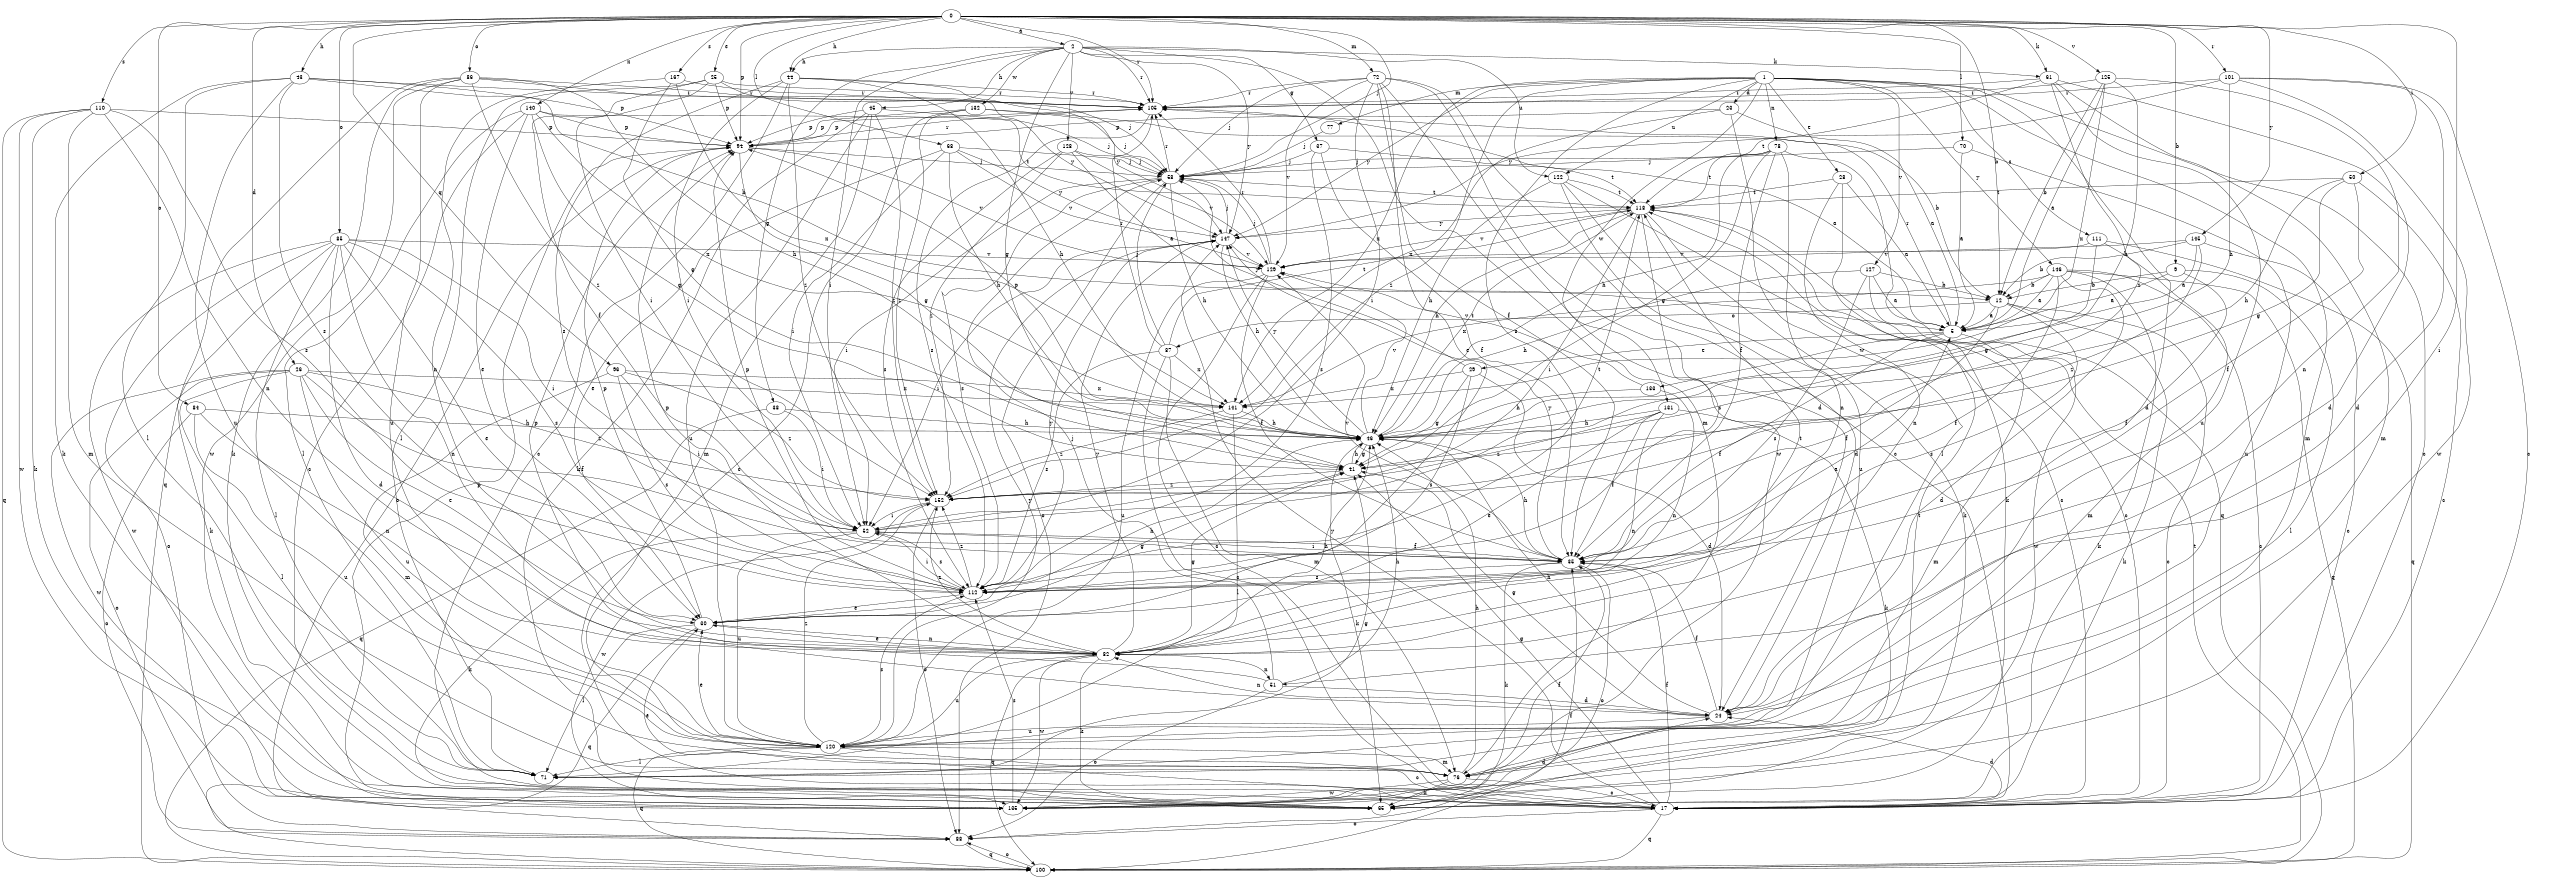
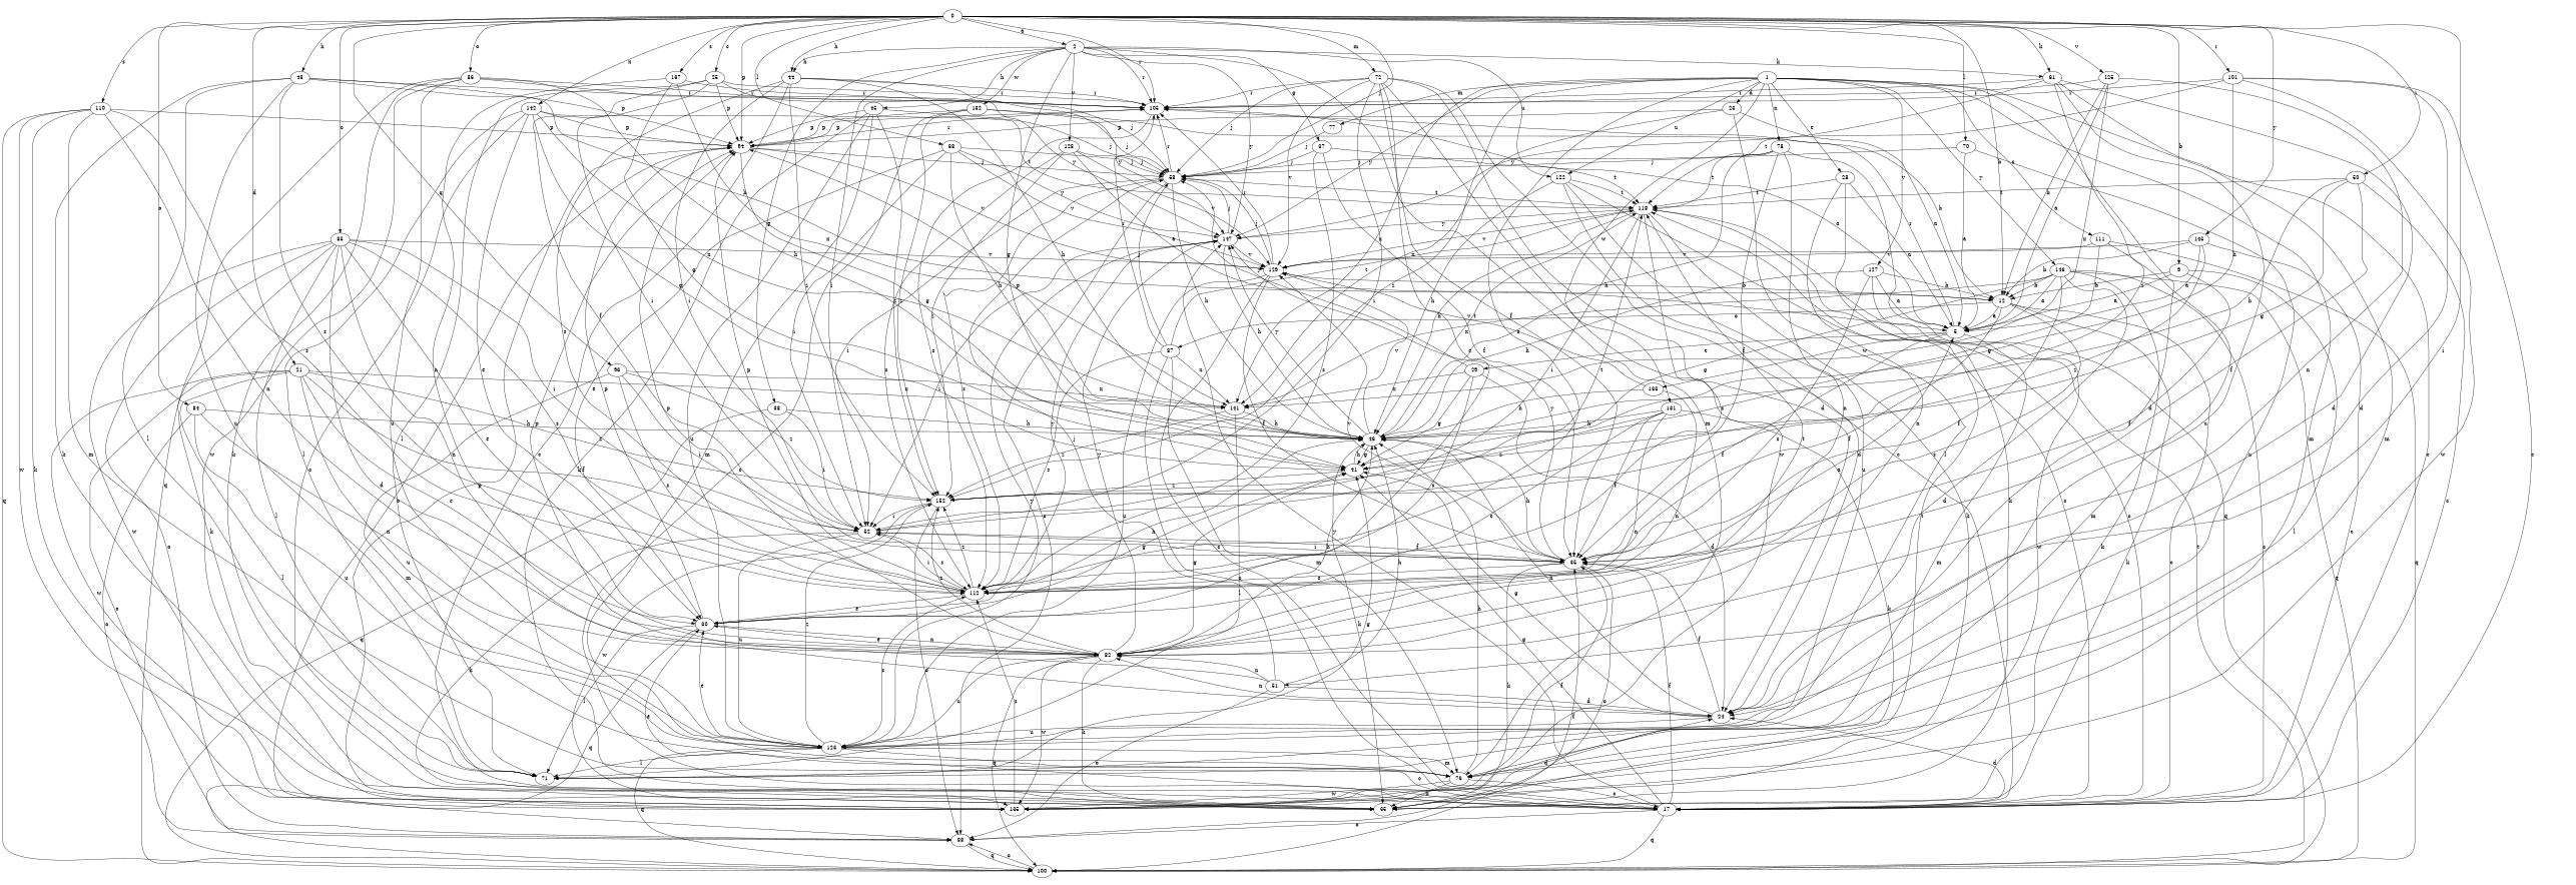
  strict digraph {
    0
    2
    9
    12
-   21 [label=26]
+   21
    25
    43
    44
    50
    51
    58
    61
    68
    70
    72
    84
    85
    86
    94
    96
    101
    105
    n23 [label=167]
    110
    125
-   140
+   140 [label=142]
    145
    76
    122
    147
    37
    38
    41
    45
    52
    128
    132
    5
    35
    71
    17
    112
    65
    87
    141
    152
    30
    88
-   123 [label=120]
+   123
    135
    46
    118
    24
    82
    129
    100
    1
    23
    28
    n60 [label=77]
    78
    111
    127
    131
    146
    29
    133
    0 -> 2 [label=a]
    0 -> 9 [label=b]
    0 -> 12 [label=b]
    0 -> 21 [label=d]
    0 -> 25 [label=e]
    0 -> 43 [label=h]
    0 -> 44 [label=h]
    0 -> 50 [label=i]
    0 -> 51 [label=i]
    0 -> 58 [label=j]
    0 -> 61 [label=k]
    0 -> 68 [label=l]
    0 -> 70 [label=l]
    0 -> 72 [label=m]
    0 -> 84 [label=o]
    0 -> 85 [label=o]
    0 -> 86 [label=o]
    0 -> 94 [label=p]
    0 -> 96 [label=q]
    0 -> 101 [label=r]
    0 -> 105 [label=r]
    0 -> n23 [label=s]
    0 -> 110 [label=s]
    0 -> 125 [label=v]
    0 -> 140 [label=x]
    0 -> 145 [label=y]
    2 -> 44 [label=h]
    2 -> 61 [label=k]
    2 -> 105 [label=r]
    2 -> 76 [label=m]
    2 -> 122 [label=u]
    2 -> 147 [label=y]
    2 -> 37 [label=g]
    2 -> 38 [label=g]
    2 -> 41 [label=g]
    2 -> 45 [label=h]
    2 -> 52 [label=i]
    2 -> 128 [label=v]
    2 -> 132 [label=w]
    9 -> 12 [label=b]
    9 -> 5 [label=a]
    9 -> 35 [label=f]
    9 -> 71 [label=l]
    12 -> 5 [label=a]
    12 -> 35 [label=f]
    12 -> 17 [label=c]
    12 -> 112 [label=s]
    12 -> 65 [label=k]
    12 -> 87 [label=o]
    21 -> 35 [label=f]
    21 -> 71 [label=l]
    21 -> 141 [label=x]
    21 -> 152 [label=z]
    21 -> 30 [label=e]
    21 -> 88 [label=o]
    21 -> 123 [label=u]
    21 -> 135 [label=w]
    25 -> 58 [label=j]
    25 -> 94 [label=p]
    25 -> 105 [label=r]
    25 -> 52 [label=i]
    25 -> 35 [label=f]
    25 -> 71 [label=l]
    43 -> 12 [label=b]
    43 -> 94 [label=p]
    43 -> 105 [label=r]
    43 -> 71 [label=l]
    43 -> 112 [label=s]
    43 -> 65 [label=k]
    43 -> 123 [label=u]
    44 -> 105 [label=r]
    44 -> 147 [label=y]
    44 -> 52 [label=i]
    44 -> 17 [label=c]
    44 -> 112 [label=s]
    44 -> 152 [label=z]
    44 -> 46 [label=h]
    50 -> 41 [label=g]
    50 -> 35 [label=f]
    50 -> 17 [label=c]
    50 -> 46 [label=h]
    50 -> 118 [label=t]
    51 -> 58 [label=j]
    51 -> 94 [label=p]
    51 -> 88 [label=o]
    51 -> 46 [label=h]
    51 -> 24 [label=d]
-   82 -> 51 [label=n]
+   51 -> 82 [label=n]
    58 -> 105 [label=r]
    58 -> 52 [label=i]
    58 -> 112 [label=s]
    58 -> 88 [label=o]
    58 -> 46 [label=h]
    58 -> 118 [label=t]
    61 -> 105 [label=r]
    61 -> 76 [label=m]
    61 -> 147 [label=y]
    61 -> 152 [label=z]
    61 -> 123 [label=u]
    61 -> 24 [label=d]
    68 -> 58 [label=j]
    68 -> 147 [label=y]
    68 -> 52 [label=i]
    68 -> 30 [label=e]
    68 -> 46 [label=h]
    68 -> 129 [label=v]
    70 -> 58 [label=j]
    70 -> 5 [label=a]
    70 -> 123 [label=u]
    72 -> 58 [label=j]
    72 -> 105 [label=r]
    72 -> 52 [label=i]
    72 -> 35 [label=f]
    72 -> 17 [label=c]
    72 -> 30 [label=e]
    72 -> 135 [label=w]
    72 -> 24 [label=d]
    72 -> 129 [label=v]
    84 -> 88 [label=o]
    84 -> 123 [label=u]
    84 -> 46 [label=h]
    84 -> 82 [label=n]
    85 -> 52 [label=i]
    85 -> 71 [label=l]
    85 -> 112 [label=s]
    85 -> 65 [label=k]
    85 -> 30 [label=e]
    85 -> 88 [label=o]
    85 -> 135 [label=w]
    85 -> 24 [label=d]
    85 -> 82 [label=n]
    85 -> 129 [label=v]
    86 -> 105 [label=r]
    86 -> 147 [label=y]
    86 -> 65 [label=k]
-   86 -> 152 [label=z]
    86 -> 123 [label=u]
    86 -> 135 [label=w]
    86 -> 46 [label=h]
    86 -> 100 [label=q]
    94 -> 58 [label=j]
    94 -> 105 [label=r]
    94 -> 41 [label=g]
    94 -> 88 [label=o]
    94 -> 129 [label=v]
    96 -> 76 [label=m]
    96 -> 52 [label=i]
    96 -> 112 [label=s]
    96 -> 141 [label=x]
    96 -> 152 [label=z]
    101 -> 105 [label=r]
    101 -> 17 [label=c]
    101 -> 135 [label=w]
    101 -> 46 [label=h]
    101 -> 118 [label=t]
    101 -> 24 [label=d]
    105 -> 94 [label=p]
    105 -> 5 [label=a]
    105 -> 112 [label=s]
    n23 -> 105 [label=r]
    n23 -> 41 [label=g]
    n23 -> 141 [label=x]
    n23 -> 82 [label=n]
    110 -> 94 [label=p]
    110 -> 76 [label=m]
    110 -> 112 [label=s]
    110 -> 65 [label=k]
    110 -> 135 [label=w]
    110 -> 82 [label=n]
    110 -> 100 [label=q]
    125 -> 12 [label=b]
    125 -> 105 [label=r]
    125 -> 5 [label=a]
    125 -> 141 [label=x]
-   125 -> 46 [label=h]
    125 -> 82 [label=n]
    140 -> 94 [label=p]
    140 -> 41 [label=g]
    140 -> 71 [label=l]
    140 -> 17 [label=c]
    140 -> 141 [label=x]
    140 -> 30 [label=e]
    140 -> 118 [label=t]
    145 -> 12 [label=b]
    145 -> 5 [label=a]
    145 -> 17 [label=c]
    145 -> 152 [label=z]
    145 -> 129 [label=v]
    76 -> 17 [label=c]
    76 -> 65 [label=k]
    76 -> 135 [label=w]
    76 -> 46 [label=h]
    122 -> 17 [label=c]
    122 -> 123 [label=u]
    122 -> 46 [label=h]
    122 -> 118 [label=t]
    122 -> 24 [label=d]
    147 -> 58 [label=j]
    147 -> 52 [label=i]
    147 -> 46 [label=h]
    147 -> 129 [label=v]
    37 -> 58 [label=j]
    37 -> 35 [label=f]
    37 -> 112 [label=s]
    37 -> 118 [label=t]
    38 -> 52 [label=i]
    38 -> 46 [label=h]
    38 -> 100 [label=q]
    41 -> 152 [label=z]
    41 -> 46 [label=h]
    45 -> 58 [label=j]
    45 -> 94 [label=p]
    45 -> 76 [label=m]
    45 -> 65 [label=k]
    45 -> 152 [label=z]
    45 -> 123 [label=u]
    52 -> 35 [label=f]
    52 -> 112 [label=s]
    52 -> 65 [label=k]
    52 -> 123 [label=u]
    52 -> 118 [label=t]
    128 -> 58 [label=j]
    128 -> 5 [label=a]
    128 -> 112 [label=s]
    128 -> 152 [label=z]
    128 -> 129 [label=v]
    132 -> 12 [label=b]
    132 -> 58 [label=j]
    132 -> 94 [label=p]
    132 -> 17 [label=c]
    132 -> 152 [label=z]
    5 -> 105 [label=r]
    5 -> 76 [label=m]
    5 -> 35 [label=f]
    5 -> 29 [label=e]
    5 -> 133 [label=w]
    35 -> 147 [label=y]
    35 -> 52 [label=i]
    35 -> 112 [label=s]
    35 -> 65 [label=k]
    35 -> 88 [label=o]
    35 -> 46 [label=h]
    35 -> 129 [label=v]
    71 -> 41 [label=g]
    17 -> 147 [label=y]
    17 -> 41 [label=g]
    17 -> 35 [label=f]
    17 -> 30 [label=e]
    17 -> 88 [label=o]
    17 -> 24 [label=d]
    17 -> 100 [label=q]
    112 -> 94 [label=p]
    112 -> 147 [label=y]
    112 -> 52 [label=i]
    112 -> 5 [label=a]
    112 -> 152 [label=z]
    112 -> 30 [label=e]
    87 -> 58 [label=j]
    87 -> 105 [label=r]
    87 -> 76 [label=m]
    87 -> 17 [label=c]
    87 -> 112 [label=s]
    87 -> 141 [label=x]
    87 -> 118 [label=t]
    141 -> 71 [label=l]
    141 -> 152 [label=z]
    141 -> 46 [label=h]
    152 -> 52 [label=i]
    152 -> 88 [label=o]
    152 -> 135 [label=w]
    30 -> 94 [label=p]
    30 -> 41 [label=g]
    30 -> 71 [label=l]
    30 -> 46 [label=h]
    30 -> 82 [label=n]
    30 -> 100 [label=q]
    88 -> 100 [label=q]
    123 -> 76 [label=m]
    123 -> 147 [label=y]
    123 -> 71 [label=l]
    123 -> 17 [label=c]
    123 -> 112 [label=s]
    123 -> 152 [label=z]
    123 -> 30 [label=e]
    123 -> 100 [label=q]
    135 -> 94 [label=p]
    135 -> 35 [label=f]
    135 -> 112 [label=s]
    135 -> 118 [label=t]
    135 -> 24 [label=d]
    46 -> 94 [label=p]
    46 -> 147 [label=y]
    46 -> 41 [label=g]
    46 -> 65 [label=k]
    46 -> 118 [label=t]
    46 -> 129 [label=v]
    118 -> 147 [label=y]
    118 -> 52 [label=i]
    118 -> 17 [label=c]
    118 -> 112 [label=s]
    118 -> 65 [label=k]
    118 -> 46 [label=h]
    118 -> 129 [label=v]
    24 -> 41 [label=g]
    24 -> 35 [label=f]
    24 -> 123 [label=u]
    24 -> 46 [label=h]
    24 -> 82 [label=n]
    82 -> 94 [label=p]
    82 -> 147 [label=y]
    82 -> 41 [label=g]
    82 -> 65 [label=k]
    82 -> 152 [label=z]
    82 -> 30 [label=e]
    82 -> 123 [label=u]
    82 -> 135 [label=w]
    82 -> 46 [label=h]
    82 -> 118 [label=t]
    82 -> 100 [label=q]
+   129 -> 12 [label=b]
    129 -> 58 [label=j]
    129 -> 105 [label=r]
    129 -> 35 [label=f]
    129 -> 17 [label=c]
    129 -> 123 [label=u]
    100 -> 35 [label=f]
    100 -> 88 [label=o]
    100 -> 118 [label=t]
    1 -> 76 [label=m]
    1 -> 122 [label=u]
    1 -> 147 [label=y]
    1 -> 17 [label=c]
    1 -> 112 [label=s]
    1 -> 141 [label=x]
    1 -> 152 [label=z]
    1 -> 24 [label=d]
    1 -> 23 [label=d]
    1 -> 28 [label=e]
    1 -> n60 [label=m]
    1 -> 78 [label=n]
    1 -> 111 [label=s]
    1 -> 127 [label=v]
    1 -> 131 [label=w]
    1 -> 146 [label=y]
    23 -> 94 [label=p]
    23 -> 5 [label=a]
    23 -> 71 [label=l]
    23 -> 141 [label=x]
    28 -> 5 [label=a]
    28 -> 65 [label=k]
    28 -> 118 [label=t]
    28 -> 82 [label=n]
    n60 -> 58 [label=j]
    78 -> 58 [label=j]
    78 -> 35 [label=f]
    78 -> 46 [label=h]
    78 -> 118 [label=t]
    78 -> 82 [label=n]
    78 -> 100 [label=q]
    111 -> 76 [label=m]
    111 -> 41 [label=g]
    111 -> 129 [label=v]
    111 -> 100 [label=q]
    127 -> 12 [label=b]
    127 -> 5 [label=a]
    127 -> 112 [label=s]
    127 -> 135 [label=w]
    127 -> 46 [label=h]
    131 -> 35 [label=f]
    131 -> 65 [label=k]
    131 -> 152 [label=z]
    131 -> 30 [label=e]
    131 -> 46 [label=h]
    131 -> 82 [label=n]
    146 -> 12 [label=b]
-   78 -> 41 [label=g]
+   146 -> 41 [label=g]
    146 -> 5 [label=a]
    146 -> 35 [label=f]
    146 -> 17 [label=c]
    146 -> 65 [label=k]
    146 -> 141 [label=x]
    146 -> 24 [label=d]
    146 -> 100 [label=q]
    29 -> 58 [label=j]
    29 -> 41 [label=g]
    29 -> 112 [label=s]
    29 -> 141 [label=x]
    29 -> 24 [label=d]
    133 -> 46 [label=h]
    133 -> 82 [label=n]
    133 -> 129 [label=v]
  }
